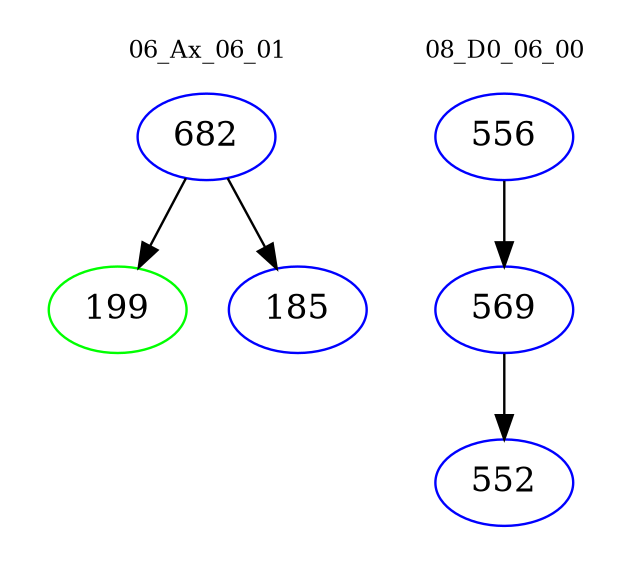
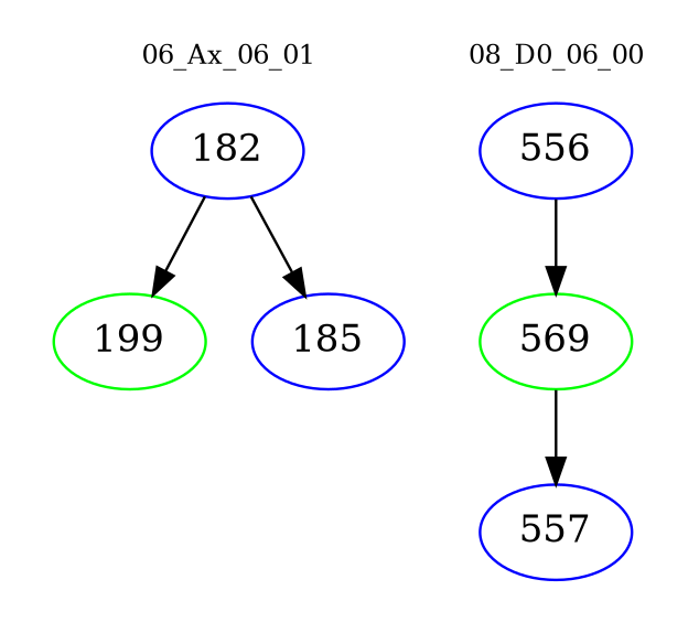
  digraph {
    node [color=blue]
    edge [color=black]
-   n1 [label=682]
+   n1 [label=182]
    n2 [color=green label=199]
    n3 [label=185]
    n4 [label=556]
-   n5 [label=552]
-   n6 [label=569]
+   n5 [label=557]
+   n6 [color=green label=569]
    subgraph cluster_1 {
      color=white
      fontsize=10
      label="06_Ax_06_01"
      n1
      n2
      n3
    }
    subgraph cluster_2 {
      color=white
      fontsize=10
      label="08_D0_06_00"
      n4
      n5
      n6
    }
    n1 -> n2
    n1 -> n3
    n4 -> n6
    n6 -> n5
  }
